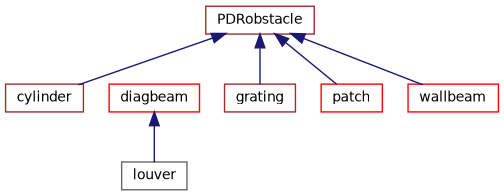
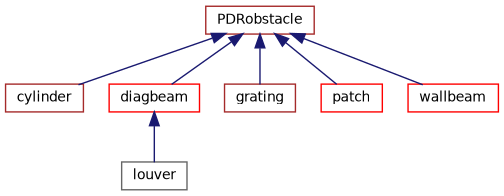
  digraph {
    rankdir=TB
    node [color=brown fontname=Helvetica fontsize=10 shape=record]
    edge [color=midnightblue dir=back fontname=Helvetica fontsize=10 labelfontname=Helvetica labelfontsize=10 style=solid]
    n1 [height=0.2 label=PDRobstacle width=0.4]
    n2 [height=0.2 label=cylinder width=0.4]
    n3 [color=red height=0.2 label=diagbeam width=0.4]
    n4 [height=0.2 label=grating width=0.4]
    n5 [color=red height=0.2 label=patch width=0.4]
    n6 [color=red height=0.2 label=wallbeam width=0.4]
    n7 [color=gray40 height=0.2 label=louver width=0.4]
    n1 -> n2
+   n1 -> n3
    n1 -> n4
    n1 -> n5
    n1 -> n6
    n3 -> n7
  }
